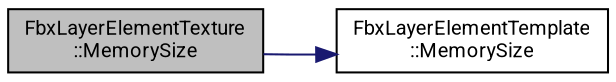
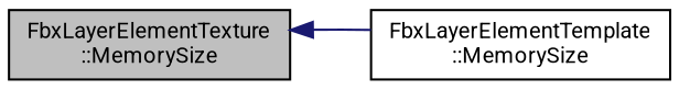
  digraph {
    rankdir=LR
    fontname=Roboto
    node [color=black fontname=Roboto fontsize=10 shape=record style=filled]
    n1 [fillcolor=grey75 fontcolor=black height=0.2 label="FbxLayerElementTexture\l::MemorySize" width=0.4]
    n2 [fillcolor=white height=0.2 label="FbxLayerElementTemplate\l::MemorySize" width=0.4]
-   n1 -> n2 [color=midnightblue fontname=Roboto fontsize=10 labelfontname=Helvetica labelfontsize=10 style=solid]
+   n2 -> n1 [color=midnightblue fontname=Roboto fontsize=10 labelfontname=Helvetica labelfontsize=10 style=solid]
  }
